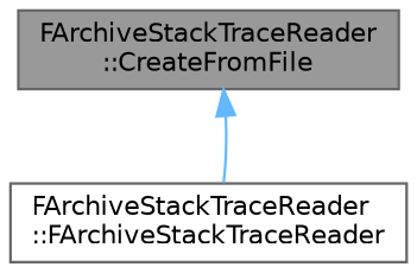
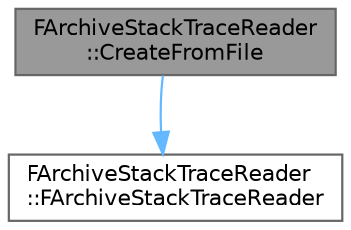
  digraph {
    rankdir=TB
    node [fontname=Helvetica fontsize=10 shape=box style=filled]
    n1 [color=gray40 fillcolor=grey60 fontcolor=black height=0.2 label="FArchiveStackTraceReader\l::CreateFromFile" width=0.4]
    n2 [color=grey40 fillcolor=white height=0.2 label="FArchiveStackTraceReader\l::FArchiveStackTraceReader" width=0.4]
-   n2 -> n1 [color=steelblue1 fontname=Helvetica fontsize=10 labelfontname=Helvetica labelfontsize=10 style=solid]
+   n1 -> n2 [color=steelblue1 fontname=Helvetica fontsize=10 labelfontname=Helvetica labelfontsize=10 style=solid]
  }
